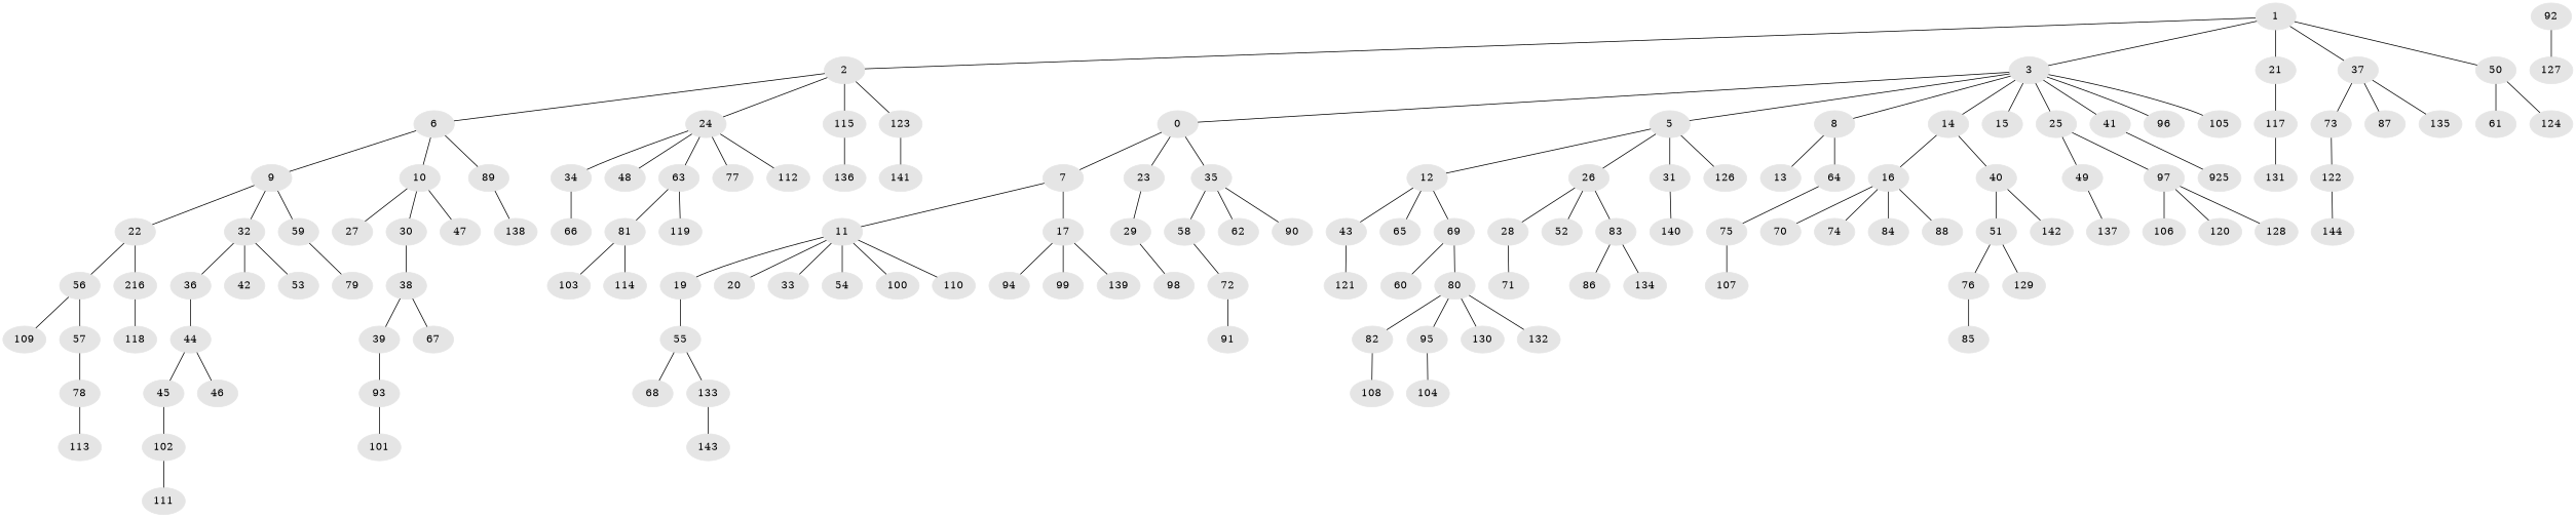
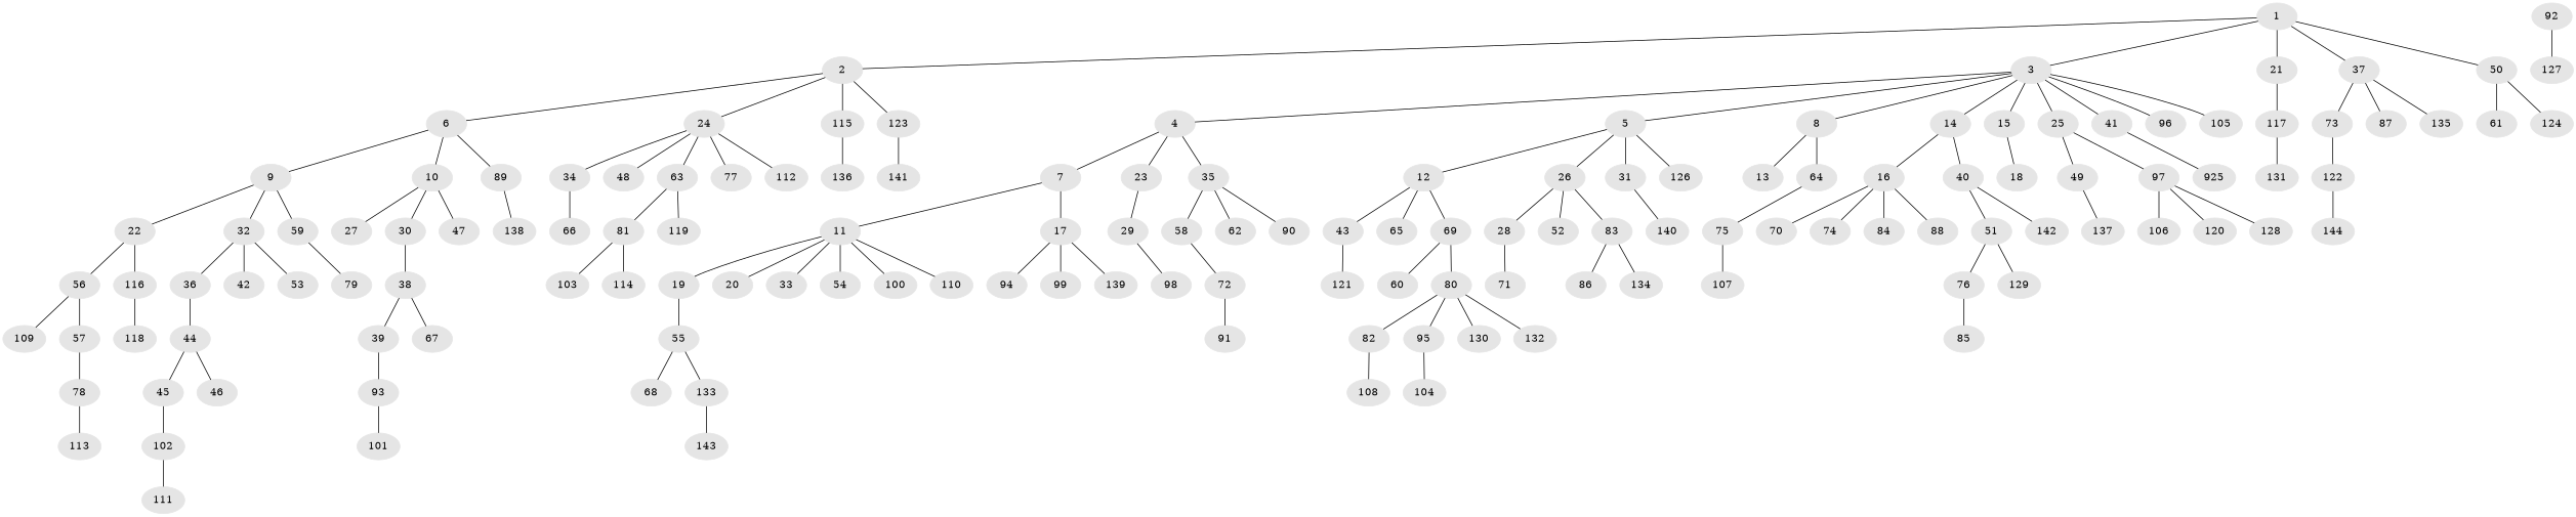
  graph {
    node [color=gray90 style=filled]
    1
    2
    3
    21
    37
    50
    6
    24
    115
    123
-   4 [label=0]
+   4
    5
    8
    14
    15
    25
    41
    96
    105
    117
    73
    87
    135
    61
    124
    9
    10
    89
    34
    48
    63
    77
    112
    136
    141
    7
    23
    35
    12
    26
    31
    126
    13
    64
    16
    40
+   18
    49
    97
    n50 [label=925]
    11
    17
    29
    58
    62
    90
    43
    65
    69
    28
    52
    83
    140
    22
    32
    59
    27
    30
    47
    138
    19
    20
    33
    54
    100
    110
    94
    99
    139
    75
    56
-   116 [label=216]
+   116
    36
    42
    53
    79
    38
    55
    121
    60
    80
    70
    74
    84
    88
    51
    142
    68
    133
    131
    109
    57
    118
    98
    66
    81
    119
    137
    106
    120
    128
    71
    86
    134
    39
    67
    44
    72
    45
    46
    122
    93
    101
    76
    129
    102
    111
    85
    143
    78
    113
    91
    103
    114
    107
    82
    95
    130
    132
    144
    92
    127
    108
    104
    1 -- 2
    1 -- 3
    1 -- 21
    1 -- 37
    1 -- 50
    2 -- 6
    2 -- 24
    2 -- 115
    2 -- 123
    3 -- 4
    3 -- 5
    3 -- 8
    3 -- 14
    3 -- 15
    3 -- 25
    3 -- 41
    3 -- 96
    3 -- 105
    21 -- 117
    37 -- 73
    37 -- 87
    37 -- 135
    50 -- 61
    50 -- 124
    6 -- 9
    6 -- 10
    6 -- 89
    24 -- 34
    24 -- 48
    24 -- 63
    24 -- 77
    24 -- 112
    115 -- 136
    123 -- 141
    4 -- 7
    4 -- 23
    4 -- 35
    5 -- 12
    5 -- 26
    5 -- 31
    5 -- 126
    8 -- 13
    8 -- 64
    14 -- 16
    14 -- 40
+   15 -- 18
    25 -- 49
    25 -- 97
    41 -- n50
    117 -- 131
    73 -- 122
    9 -- 22
    9 -- 32
    9 -- 59
    10 -- 27
    10 -- 30
    10 -- 47
    89 -- 138
    34 -- 66
    63 -- 81
    63 -- 119
    7 -- 11
    7 -- 17
    23 -- 29
    35 -- 58
    35 -- 62
    35 -- 90
    12 -- 43
    12 -- 65
    12 -- 69
    26 -- 28
    26 -- 52
    26 -- 83
    31 -- 140
    64 -- 75
    16 -- 70
    16 -- 74
    16 -- 84
    16 -- 88
    40 -- 51
    40 -- 142
    49 -- 137
    97 -- 106
    97 -- 120
    97 -- 128
    11 -- 19
    11 -- 20
    11 -- 33
    11 -- 54
    11 -- 100
    11 -- 110
    17 -- 94
    17 -- 99
    17 -- 139
    29 -- 98
    58 -- 72
    43 -- 121
    69 -- 60
    69 -- 80
    28 -- 71
    83 -- 86
    83 -- 134
    22 -- 56
    22 -- 116
    32 -- 36
    32 -- 42
    32 -- 53
    59 -- 79
    30 -- 38
    19 -- 55
    75 -- 107
    56 -- 109
    56 -- 57
    116 -- 118
    36 -- 44
    38 -- 39
    38 -- 67
    55 -- 68
    55 -- 133
    80 -- 82
    80 -- 95
    80 -- 130
    80 -- 132
    51 -- 76
    51 -- 129
    133 -- 143
    57 -- 78
    81 -- 103
    81 -- 114
    39 -- 93
    44 -- 45
    44 -- 46
    72 -- 91
    45 -- 102
    122 -- 144
    93 -- 101
    76 -- 85
    102 -- 111
    78 -- 113
    82 -- 108
    95 -- 104
    92 -- 127
  }
